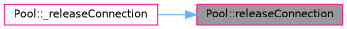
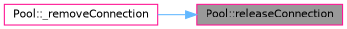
  digraph {
    rankdir=RL
    node [color=deeppink fontname=Helvetica fontsize=10 shape=box style=filled]
    n1 [fillcolor=grey60 fontcolor=black height=0.2 label="Pool::releaseConnection" width=0.4]
-   n2 [fillcolor=white height=0.2 label="Pool::_releaseConnection" width=0.4]
+   n2 [fillcolor=white height=0.2 label="Pool::_removeConnection" width=0.4]
    n1 -> n2 [color=steelblue1 dir=back fontname=Helvetica fontsize=10 labelfontname=Helvetica labelfontsize=10 style=solid]
  }
